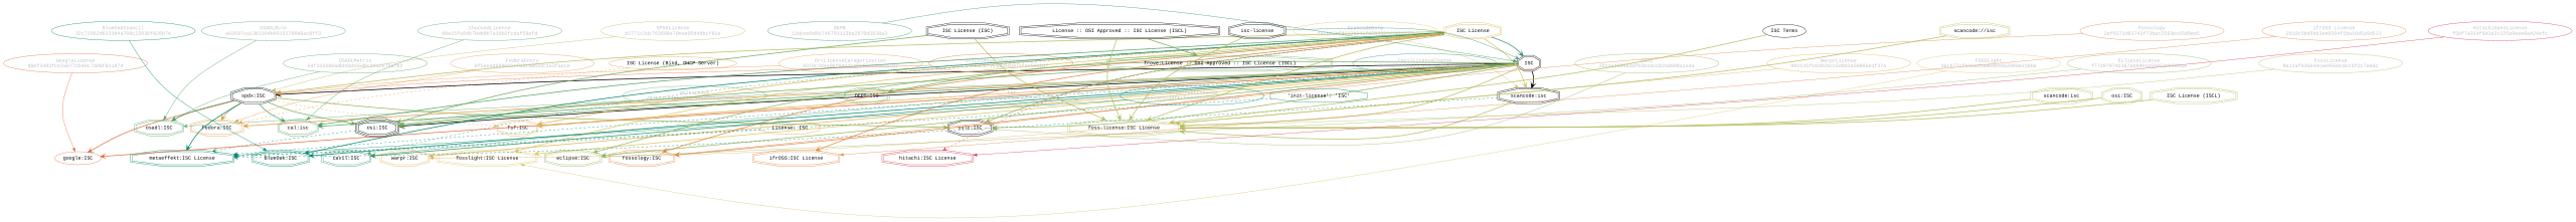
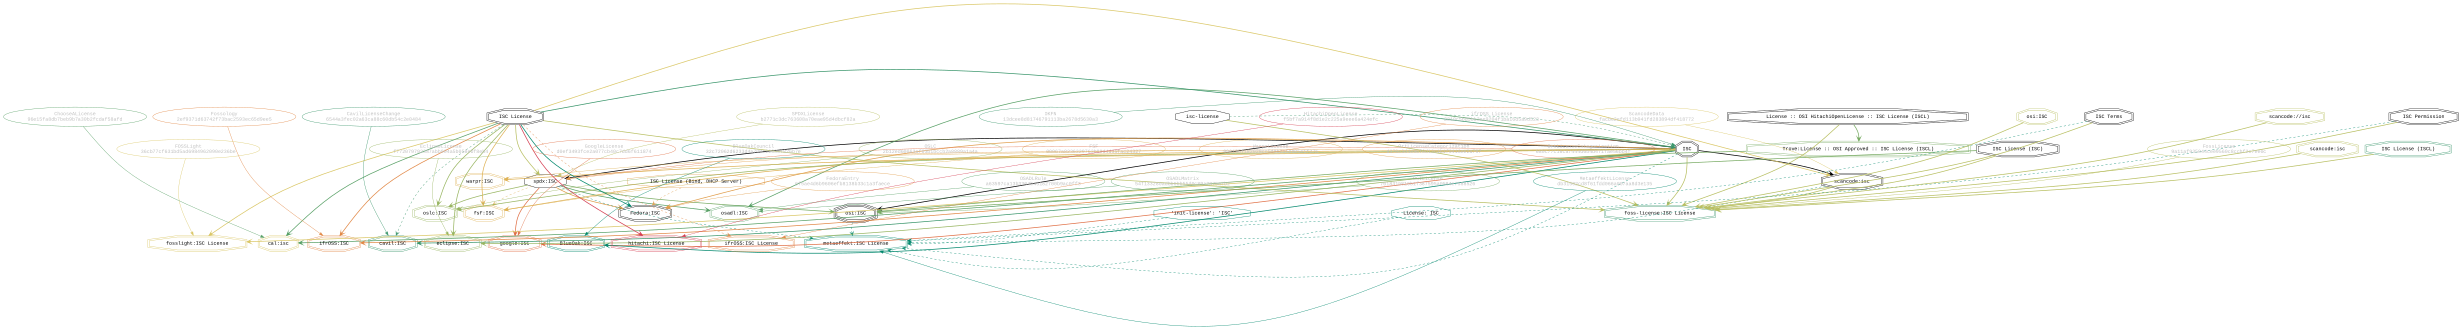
  strict digraph {
    fontname="Liberation Mono"
    splines=curved
    node [fontname="Liberation Mono" shape=doubleoctagon]
    edge [color="#b8bf62" fontname="Liberation Mono" weight=0.7 arrowhead=vee style=bold]
    n1 [color="#b8bf62" fillcolor="beige;1" fontcolor=gray label="SPDXLicense\nb2771c3dc763608a70eae95d4dbcf82a" shape=ellipse]
-   n2 [label="spdx:ISC"]
+   n2 [label="spdx:ISC" shape=octagon]
    n3 [label="osi:ISC" shape=tripleoctagon]
-   n4 [color="#e06f45" label="google:ISC" shape=ellipse]
-   n5 [color="#e09d4b" label="Fedora:ISC"]
+   n4 [color="#e06f45" label="google:ISC"]
+   n5 [color=black label="Fedora:ISC"]
    n6 [color="#58a066" label="osadl:ISC"]
    n7 [color="#deb256" label="fsf:ISC"]
-   n8 [color="#58a066" label="cal:isc"]
-   n9 [color=black label="oslc:ISC"]
+   n8 [color="#dac767" label="cal:isc"]
+   n9 [color="#98b561" label="oslc:ISC"]
    n10 [color="#00876c" label="metaeffekt:ISC License"]
    n11 [label=ISC]
-   n12 [color="#78ab63" label="DEP5:ISC"]
    n13 [color="#00876c" label="BlueOak:ISC"]
    n14 [label="scancode:isc"]
-   n15 [color="#e18745" label="fossology:ISC"]
+   n15 [color="#e18745" label="ifrOSS:ISC"]
    n16 [color="#379469" label="cavil:ISC"]
    n17 [color="#deb256" label="warpr:ISC"]
-   n18 [color="#b8bf62" label="foss-license:ISC License"]
+   n18 [color="#379469" label="foss-license:ISC License"]
    n19 [color="#dac767" label="fosslight:ISC License"]
    n20 [color="#98b561" label="eclipse:ISC"]
-   n21 [label="ISC License" color="#deb256"]
+   n21 [label="ISC License"]
    n22 [color="#d43d51" label="hitachi:ISC License"]
    n23 [color="#e18745" label="ifrOSS:ISC License"]
    n24 [color="#78ab63" fillcolor="beige;1" fontcolor=gray label="OSILicense\n701831b816b1f387595a0584e7588526" shape=ellipse]
    n25 [label="ISC License (ISC)"]
    n26 [color="#78ab63" label="Trove:License :: OSI Approved :: ISC License (ISCL)"]
-   n27 [label="License :: OSI Approved :: ISC License (ISCL)"]
+   n27 [label="License :: OSI HitachiOpenLicense :: ISC License (ISCL)"]
    n28 [color="#e06f45" fillcolor="beige;1" fontcolor=gray label="GoogleLicense\nd0ef3493fce2a077cb40c7dd6f611874" shape=ellipse]
    n29 [color="#e09d4b" fillcolor="beige;1" fontcolor=gray label="FedoraEntry\n6f5ae4d6b9606efb8138b33c1a3faece" shape=ellipse]
-   n30 [color="#e09d4b" label="ISC License (Bind, DHCP Server)" shape=ellipse]
+   n30 [color="#e09d4b" label="ISC License (Bind, DHCP Server)" shape=octagon]
    n31 [color="#00876c" fillcolor="beige;1" fontcolor=gray label="BlueOakCouncil\n32c72062d6233d4a709c22036f826b7e" shape=ellipse]
    n32 [color="#58a066" fillcolor="beige;1" fontcolor=gray label="OSADLRule\na63597ca13b3304b45182700b9ac0ff3" shape=ellipse]
    n33 [color="#58a066" fillcolor="beige;1" fontcolor=gray label="OSADLMatrix\n54f133280adbb6bb55d0c89a2875a7b2" shape=ellipse]
    n34 [color="#deb256" fillcolor="beige;1" fontcolor=gray label="FSF\n00067a8236329763b89d4d35fac24327" shape=ellipse]
    n35 [color="#58a066" fillcolor="beige;1" fontcolor=gray label="ChooseALicense\n96e15fa8db7beb9b7a30b2fcdaf58afd" shape=ellipse]
    n36 [color="#dac767" fillcolor="beige;1" fontcolor=gray label="ScancodeData\nfacbe2efd113b941fd283894df418772" shape=ellipse]
    n37 [color="#98b561" fillcolor="beige;1" fontcolor=gray label="OSLC\n2b12ed60063af03b1bccb2a8889a1a4a" shape=ellipse]
    n38 [color="#e18745" fillcolor="beige;1" fontcolor=gray label="Fossology\n2ef9371d63742f73bac2593ec65d9ee5" shape=ellipse]
    n39 [color="#379469" fillcolor="beige;1" fontcolor=gray label="OKFN\n13dcee8d81746791113ba2678d5630a3" shape=ellipse]
-   n40 [label="isc-license"]
+   n40 [label="isc-license" shape=octagon]
    n41 [color="#e06f45" fillcolor="beige;1" fontcolor=gray label="OrtLicenseCategorization\n680c77c16ca7444d6b4d471fae56bb4f" shape=ellipse]
    n42 [color="#e09d4b" fillcolor="beige;1" fontcolor=gray label="OrtLicenseCategorization\nd370c3d4e96f0d12c1b1f9416ee2a797" shape=ellipse]
    n43 [color="#379469" fillcolor="beige;1" fontcolor=gray label="CavilLicenseChange\n6544a3fec02a63ca88c60db54c2e0484" shape=ellipse]
    n44 [color="#00876c" fillcolor="beige;1" fontcolor=gray label="MetaeffektLicense\ndb31502cd8f61fdd066a007aa8d3e135" shape=ellipse]
-   n45 [label="ISC Terms" shape=ellipse]
+   n45 [label="ISC Terms"]
+   n46 [label="ISC Permission"]
    n47 [color="#00876c" label="'init-license': 'ISC'" shape=octagon]
-   n48 [color="#e09d4b" label="License: ISC" shape=octagon]
+   n48 [color="#00876c" label="License: ISC" shape=octagon]
    n49 [color="#deb256" fillcolor="beige;1" fontcolor=gray label="WarprLicense\n992135f182028cc5d8b2a58905e1f27a" shape=ellipse]
    n50 [color="#b8bf62" fillcolor="beige;1" fontcolor=gray label="FossLicense\n9a11af935044cee9560c8ccbf2c7ee0c" shape=ellipse]
    n51 [color="#b8bf62" label="scancode://isc"]
    n52 [color="#b8bf62" label="scancode:isc"]
    n53 [color="#b8bf62" label="osi:ISC"]
-   n54 [color="#b8bf62" label="ISC License (ISCL)"]
+   n54 [color="#379469" label="ISC License (ISCL)"]
    n55 [color="#dac767" fillcolor="beige;1" fontcolor=gray label="FOSSLight\n36cb77cf631bd5ad6984962090e236be" shape=ellipse]
    n56 [color="#d43d51" fillcolor="beige;1" fontcolor=gray label="HitachiOpenLicense\nf5bf7a914f8d1e2c225a9eee6a424efc" shape=ellipse]
    n57 [color="#98b561" fillcolor="beige;1" fontcolor=gray label="EclipseLicense\nf772079792387abb904a5b058ebf8eb4" shape=ellipse]
    n58 [color="#e18745" fillcolor="beige;1" fontcolor=gray label="ifrOSS License\n2810c5bd5bb3ee9204f1ba16d5a9d523" shape=ellipse]
    n1 -> n2 [weight=0.5 arrowhead="" style=""]
    n2 -> n3 [color="#78ab63"]
    n2 -> n4 [color="#e06f45"]
    n2 -> n5 [color="#e09d4b"]
    n2 -> n6 [color="#58a066"]
    n2 -> n7 [color="#deb256" style=dashed weight=0.5]
-   n2 -> n8 [color="#58a066"]
    n2 -> n9 [color="#98b561"]
-   n2 -> n10 [color="#00876c"]
+   n2 -> n10 [color="#00876c" style=dashed]
    n3 -> n10 [color="#00876c" style=dashed weight=0.5]
    n11 -> n2 [color=""]
    n11 -> n3 [color=""]
    n11 -> n4 [color="#e06f45"]
    n11 -> n5 [color="#e09d4b"]
-   n11 -> n6 [color="#58a066" style=solid]
+   n11 -> n6 [color="#58a066"]
    n11 -> n7 [color="#deb256"]
    n11 -> n8 [color="#58a066"]
    n11 -> n9 [color="#98b561"]
    n11 -> n10 [color="#00876c" style=dashed weight=0.5]
-   n11 -> n12 [color="#78ab63"]
    n11 -> n13 [color="#00876c"]
    n11 -> n14 [color=""]
    n11 -> n15 [color="#e18745"]
    n11 -> n16 [color="#379469"]
    n11 -> n17 [color="#deb256"]
    n11 -> n18
    n11 -> n19 [color="#dac767"]
    n11 -> n20 [color="#98b561"]
-   n12 -> n3 [color="#78ab63"]
    n14 -> n10 [color="#00876c" style=dashed weight=0.5]
    n14 -> n18
    n21 -> n2
    n21 -> n7 [color="#deb256"]
    n21 -> n8 [color="#58a066"]
    n21 -> n9 [color="#98b561"]
    n21 -> n11 [color="#379469"]
-   n21 -> n13 [color="#00876c"]
+   n21 -> n5 [color="#00876c"]
    n21 -> n14 [color="#dac767"]
    n21 -> n15 [color="#e18745"]
    n21 -> n16 [color="#379469" style=dashed weight=0.5]
    n21 -> n18
    n21 -> n19 [color="#dac767"]
    n21 -> n20 [color="#98b561"]
-   n21 -> n22 [color="#d43d51" style=dashed]
-   n21 -> n23 [color="#e18745"]
+   n21 -> n22 [color="#d43d51"]
+   n21 -> n23 [color="#e18745" style=dashed]
    n24 -> n3 [color="#78ab63" weight=0.5 arrowhead="" style=""]
    n25 -> n3 [color="#78ab63"]
    n25 -> n18
    n26 -> n3 [color="#78ab63"]
    n27 -> n18
    n27 -> n26 [color="#78ab63"]
    n28 -> n4 [color="#e06f45" weight=0.5 arrowhead="" style=""]
    n29 -> n5 [color="#e09d4b" weight=0.5 arrowhead="" style=""]
    n30 -> n5 [color="#e09d4b" style=dashed weight=0.5]
    n31 -> n13 [color="#00876c" weight=0.5 arrowhead="" style=""]
    n32 -> n6 [color="#58a066" weight=0.5 arrowhead="" style=""]
    n33 -> n6 [color="#58a066" weight=0.5 arrowhead="" style=""]
    n34 -> n7 [color="#deb256" weight=0.5 arrowhead="" style=""]
    n35 -> n8 [color="#58a066" weight=0.5 arrowhead="" style=""]
    n36 -> n14 [color="#dac767" weight=0.5 arrowhead="" style=""]
    n37 -> n9 [color="#98b561" weight=0.5 arrowhead="" style=""]
    n38 -> n15 [color="#e18745" weight=0.5 arrowhead="" style=""]
    n39 -> n11 [color="#379469" weight=0.5 arrowhead="" style=""]
-   n40 -> n11 [color="#379469" style=solid weight=0.5]
+   n40 -> n11 [color="#379469" style=dashed weight=0.5]
    n40 -> n18
    n41 -> n2 [color="#e06f45" weight=0.5 arrowhead="" style=""]
    n42 -> n2 [color="#e09d4b" weight=0.5 arrowhead="" style=""]
    n43 -> n16 [color="#379469" weight=0.5 arrowhead="" style=""]
    n44 -> n10 [color="#00876c" weight=0.5 arrowhead="" style=""]
+   n45 -> n10 [color="#00876c" style=dashed weight=0.5]
    n45 -> n18
+   n46 -> n10 [color="#00876c" style=dashed weight=0.5]
+   n46 -> n18
    n47 -> n10 [color="#00876c" style=dashed weight=0.5]
    n48 -> n10 [color="#00876c" style=dashed weight=0.5]
    n49 -> n17 [color="#deb256" weight=0.5 arrowhead="" style=""]
    n50 -> n18 [weight=0.5 arrowhead="" style=""]
    n51 -> n18
    n52 -> n18
    n53 -> n18
    n54 -> n18
    n55 -> n19 [color="#dac767" weight=0.5 arrowhead="" style=""]
    n56 -> n22 [color="#d43d51" weight=0.5 arrowhead="" style=""]
    n57 -> n20 [color="#98b561" weight=0.5 arrowhead="" style=""]
    n58 -> n23 [color="#e18745" weight=0.5 arrowhead="" style=""]
  }
